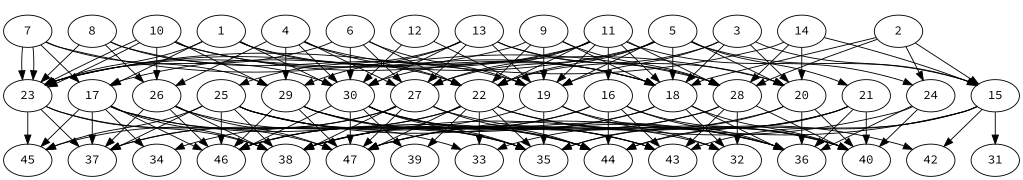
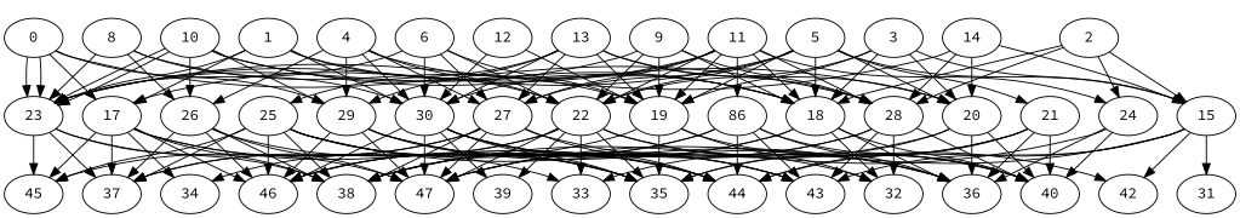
  digraph {
    fontname="Source Code Pro"
    node [alpha=0.13 fontname="Source Code Pro"]
    edge [fontname="Source Code Pro"]
    1 [alpha=0.14 expect_size=191011842757512448]
    17 [alpha=0.19 expect_size=1457759533785637978112]
    18 [alpha=0.19 expect_size=749627701663677546496]
    22 [expect_size=1841085250948562944]
    23 [alpha=0.01 expect_size=124712883877773936]
    30 [expect_size=170146366695998560]
    44 [alpha=0.03 expect_size=1893959188105977135104]
    38 [alpha=0.03 expect_size=3993817454758163]
    46 [alpha=0.01 expect_size=191098453535265652736]
    33 [alpha=0.11 expect_size=257988936396843968]
    34 [alpha=0.16 expect_size=2039348196176494080]
    37 [alpha=0.09 expect_size=2317407863039074]
    45 [alpha=0.15 expect_size=651971319402217984]
    36 [alpha=0.14 expect_size=17342461804350170]
    40 [alpha=0.16 expect_size=430722419361113440256]
    32 [alpha=0.14 expect_size=145057714785020064]
    42 [alpha=0.04 expect_size=2890243533208453]
    47 [alpha=0.00 expect_size=3509184014793111]
    35 [alpha=0.07 expect_size=2038969338188787613696]
    39 [alpha=0.17 expect_size=680066929829871616000]
    43 [alpha=0.00 expect_size=3202332425705025]
    2 [expect_size=72142069520584933376]
    15 [alpha=0.06 expect_size=19168273952551796]
    24 [alpha=0.18 expect_size=21853423753016592]
    28 [alpha=0.06 expect_size=216584251184699670528]
    31 [alpha=0.00 expect_size=56436259529820184]
    3 [alpha=0.17 expect_size=56178005708180128]
    19 [expect_size=52188735590423855104]
    20 [expect_size=928658546187293440]
    4 [alpha=0.11 expect_size=29431607603338440]
    26 [alpha=0.10 expect_size=70257285230646788096]
    27 [alpha=0.15 expect_size=2342211078584270848000]
    29 [alpha=0.05 expect_size=37273085014966272000]
    5 [alpha=0.05 expect_size=4477893148592308224]
    21 [alpha=0.07 expect_size=50691178102770536]
    6 [alpha=0.12 expect_size=236138896507797504000]
-   7 [alpha=0.17 expect_size=7681716776915066]
+   7 [alpha=0.17 expect_size=7681716776915066 label=0]
    8 [alpha=0.01 expect_size=5154128562396692]
    9 [alpha=0.12 expect_size=352093568237309056]
    10 [alpha=0.02 expect_size=61582904018283608]
    11 [alpha=0.19 expect_size=221094723159967936]
-   16 [alpha=0.19 expect_size=618127459820442222592]
+   16 [alpha=0.19 expect_size=618127459820442222592 label=86]
    12 [alpha=0.10 expect_size=231052530417664000000]
    13 [alpha=0.06 expect_size=1499421582346655744]
    25 [alpha=0.03 expect_size=517844583814648320]
    14 [alpha=0.18 expect_size=221673333995477760]
    1 -> 17
    1 -> 18
    1 -> 22
    1 -> 23
    1 -> 30
    17 -> 44
    17 -> 38
    17 -> 46
    17 -> 33
    17 -> 34
    17 -> 37
    17 -> 45
    18 -> 38
    18 -> 46
    18 -> 36
    18 -> 40
    18 -> 32
    22 -> 33
    22 -> 34
    22 -> 37
    22 -> 36
    22 -> 42
    22 -> 47
    22 -> 35
    22 -> 39
    23 -> 38
    23 -> 37
    23 -> 45
    23 -> 47
    30 -> 44
    30 -> 46
    30 -> 32
    30 -> 47
    30 -> 35
    30 -> 39
    30 -> 43
    2 -> 18
    2 -> 15
    2 -> 24
    2 -> 28
    15 -> 44
    15 -> 42
    15 -> 47
    15 -> 43
    15 -> 31
    24 -> 38
    24 -> 36
    24 -> 40
    28 -> 38
    28 -> 40
    28 -> 32
    28 -> 47
    28 -> 43
    3 -> 18
    3 -> 22
    3 -> 15
    3 -> 19
    3 -> 20
    19 -> 46
    19 -> 40
    19 -> 32
    19 -> 35
    20 -> 36
    20 -> 40
    20 -> 47
    20 -> 35
    4 -> 18
    4 -> 22
    4 -> 30
    4 -> 26
    4 -> 27
    4 -> 29
    26 -> 38
    26 -> 46
    26 -> 37
    26 -> 47
    26 -> 35
    27 -> 44
    27 -> 38
    27 -> 37
    27 -> 45
    27 -> 40
    27 -> 47
    29 -> 46
    29 -> 36
    29 -> 47
    29 -> 35
    29 -> 43
    5 -> 18
    5 -> 22
    5 -> 23
    5 -> 15
    5 -> 19
    5 -> 20
    5 -> 27
    5 -> 21
    21 -> 44
    21 -> 33
    21 -> 36
    21 -> 40
    21 -> 35
    6 -> 22
    6 -> 23
    6 -> 30
    6 -> 19
    6 -> 27
    7 -> 17
    7 -> 23
    7 -> 23
    7 -> 28
    7 -> 29
    8 -> 23
    8 -> 30
    8 -> 19
    8 -> 26
    9 -> 18
    9 -> 22
    9 -> 23
    9 -> 28
    9 -> 19
    10 -> 18
    10 -> 23
    10 -> 23
    10 -> 20
    10 -> 26
    10 -> 29
    11 -> 17
    11 -> 18
    11 -> 22
    11 -> 30
    11 -> 24
    11 -> 28
    11 -> 19
    11 -> 27
    11 -> 16
    16 -> 44
    16 -> 38
    16 -> 46
    16 -> 36
    16 -> 40
    16 -> 43
    12 -> 30
    12 -> 19
    13 -> 30
    13 -> 28
    13 -> 19
    13 -> 20
    13 -> 27
    13 -> 29
    13 -> 25
    25 -> 44
    25 -> 38
    25 -> 46
    25 -> 37
    25 -> 45
    25 -> 36
    25 -> 35
    25 -> 43
    14 -> 23
    14 -> 15
    14 -> 28
    14 -> 20
  }
